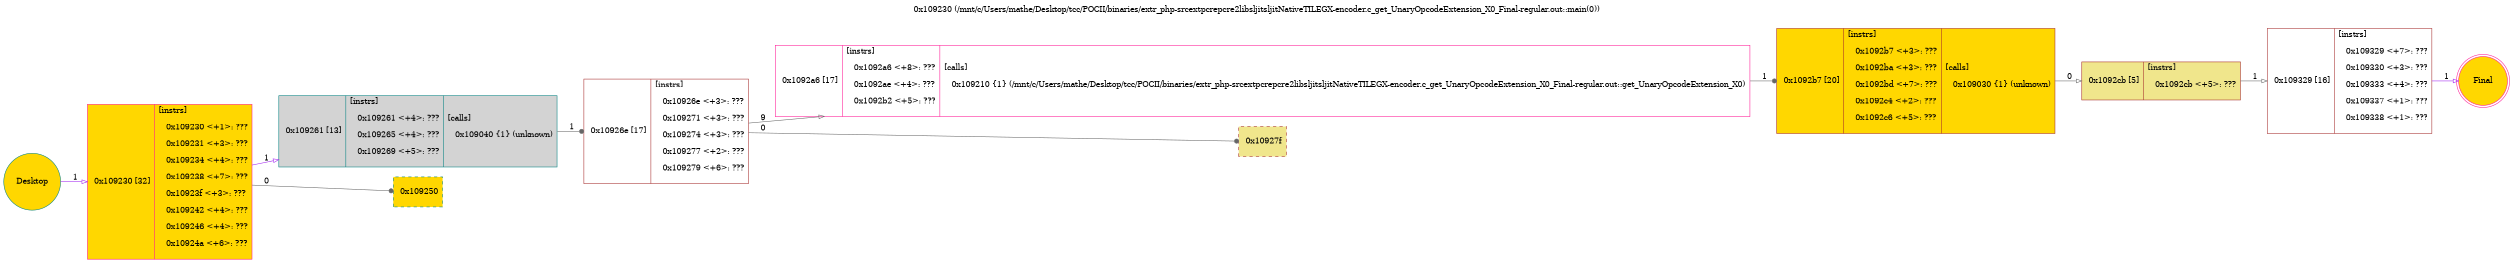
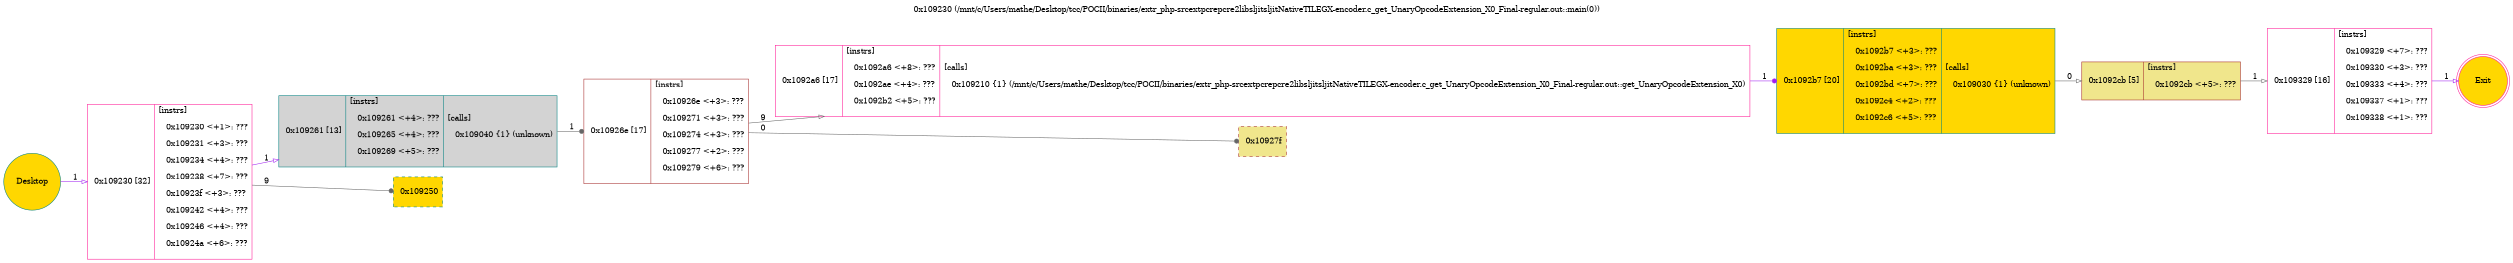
  digraph {
    label="0x109230 (/mnt/c/Users/mathe/Desktop/tcc/POCII/binaries/extr_php-srcextpcrepcre2libsljitsljitNativeTILEGX-encoder.c_get_UnaryOpcodeExtension_X0_Final-regular.out::main(0))"
    labelloc=t
    rankdir=LR
    node [color=deeppink fillcolor=gold shape=record style=filled]
    edge [arrowhead=onormal color=gray40]
    n1 [color=teal height=0.3 label=Desktop shape=circle width=0.3]
-   n2 [label="{\n     0x109230 [32]\l\n     | [instrs]\l\n     &nbsp;&nbsp;0x109230 \<+1\>: ???\l\n     &nbsp;&nbsp;0x109231 \<+3\>: ???\l\n     &nbsp;&nbsp;0x109234 \<+4\>: ???\l\n     &nbsp;&nbsp;0x109238 \<+7\>: ???\l\n     &nbsp;&nbsp;0x10923f \<+3\>: ???\l\n     &nbsp;&nbsp;0x109242 \<+4\>: ???\l\n     &nbsp;&nbsp;0x109246 \<+4\>: ???\l\n     &nbsp;&nbsp;0x10924a \<+6\>: ???\l\n  }"]
+   n2 [fillcolor=white label="{\n     0x109230 [32]\l\n     | [instrs]\l\n     &nbsp;&nbsp;0x109230 \<+1\>: ???\l\n     &nbsp;&nbsp;0x109231 \<+3\>: ???\l\n     &nbsp;&nbsp;0x109234 \<+4\>: ???\l\n     &nbsp;&nbsp;0x109238 \<+7\>: ???\l\n     &nbsp;&nbsp;0x10923f \<+3\>: ???\l\n     &nbsp;&nbsp;0x109242 \<+4\>: ???\l\n     &nbsp;&nbsp;0x109246 \<+4\>: ???\l\n     &nbsp;&nbsp;0x10924a \<+6\>: ???\l\n  }"]
    n3 [color=teal fillcolor=lightgrey label="{\n     0x109261 [13]\l\n     | [instrs]\l\n     &nbsp;&nbsp;0x109261 \<+4\>: ???\l\n     &nbsp;&nbsp;0x109265 \<+4\>: ???\l\n     &nbsp;&nbsp;0x109269 \<+5\>: ???\l\n     | [calls]\l\n     &nbsp;&nbsp;0x109040 \{1\} (unknown)\l\n  }"]
    n4 [color=teal label="{\n     0x109250\l\n  }" style="dashed,filled"]
    n5 [color=brown fillcolor=white label="{\n     0x10926e [17]\l\n     | [instrs]\l\n     &nbsp;&nbsp;0x10926e \<+3\>: ???\l\n     &nbsp;&nbsp;0x109271 \<+3\>: ???\l\n     &nbsp;&nbsp;0x109274 \<+3\>: ???\l\n     &nbsp;&nbsp;0x109277 \<+2\>: ???\l\n     &nbsp;&nbsp;0x109279 \<+6\>: ???\l\n  }"]
    n6 [fillcolor=white label="{\n     0x1092a6 [17]\l\n     | [instrs]\l\n     &nbsp;&nbsp;0x1092a6 \<+8\>: ???\l\n     &nbsp;&nbsp;0x1092ae \<+4\>: ???\l\n     &nbsp;&nbsp;0x1092b2 \<+5\>: ???\l\n     | [calls]\l\n     &nbsp;&nbsp;0x109210 \{1\} (/mnt/c/Users/mathe/Desktop/tcc/POCII/binaries/extr_php-srcextpcrepcre2libsljitsljitNativeTILEGX-encoder.c_get_UnaryOpcodeExtension_X0_Final-regular.out::get_UnaryOpcodeExtension_X0)\l\n  }"]
    n7 [color=brown fillcolor=khaki label="{\n     0x10927f\l\n  }" style="dashed,filled"]
-   n8 [color=brown label="{\n     0x1092b7 [20]\l\n     | [instrs]\l\n     &nbsp;&nbsp;0x1092b7 \<+3\>: ???\l\n     &nbsp;&nbsp;0x1092ba \<+3\>: ???\l\n     &nbsp;&nbsp;0x1092bd \<+7\>: ???\l\n     &nbsp;&nbsp;0x1092c4 \<+2\>: ???\l\n     &nbsp;&nbsp;0x1092c6 \<+5\>: ???\l\n     | [calls]\l\n     &nbsp;&nbsp;0x109030 \{1\} (unknown)\l\n  }"]
+   n8 [color=teal label="{\n     0x1092b7 [20]\l\n     | [instrs]\l\n     &nbsp;&nbsp;0x1092b7 \<+3\>: ???\l\n     &nbsp;&nbsp;0x1092ba \<+3\>: ???\l\n     &nbsp;&nbsp;0x1092bd \<+7\>: ???\l\n     &nbsp;&nbsp;0x1092c4 \<+2\>: ???\l\n     &nbsp;&nbsp;0x1092c6 \<+5\>: ???\l\n     | [calls]\l\n     &nbsp;&nbsp;0x109030 \{1\} (unknown)\l\n  }"]
    n9 [color=brown fillcolor=khaki label="{\n     0x1092cb [5]\l\n     | [instrs]\l\n     &nbsp;&nbsp;0x1092cb \<+5\>: ???\l\n  }"]
-   n10 [color=brown fillcolor=white label="{\n     0x109329 [16]\l\n     | [instrs]\l\n     &nbsp;&nbsp;0x109329 \<+7\>: ???\l\n     &nbsp;&nbsp;0x109330 \<+3\>: ???\l\n     &nbsp;&nbsp;0x109333 \<+4\>: ???\l\n     &nbsp;&nbsp;0x109337 \<+1\>: ???\l\n     &nbsp;&nbsp;0x109338 \<+1\>: ???\l\n  }"]
-   Exit [height=0.3 peripheries=2 shape=circle width=0.3 label=Final]
+   n10 [fillcolor=white label="{\n     0x109329 [16]\l\n     | [instrs]\l\n     &nbsp;&nbsp;0x109329 \<+7\>: ???\l\n     &nbsp;&nbsp;0x109330 \<+3\>: ???\l\n     &nbsp;&nbsp;0x109333 \<+4\>: ???\l\n     &nbsp;&nbsp;0x109337 \<+1\>: ???\l\n     &nbsp;&nbsp;0x109338 \<+1\>: ???\l\n  }"]
+   Exit [height=0.3 peripheries=2 shape=circle width=0.3]
    n1 -> n2 [color=purple label=" 1"]
    n2 -> n3 [color=purple label=" 1"]
-   n2 -> n4 [arrowhead=dot label=" 0"]
+   n2 -> n4 [arrowhead=dot label=" 9"]
    n3 -> n5 [arrowhead=dot label=" 1"]
    n5 -> n6 [label=" 9"]
    n5 -> n7 [arrowhead=dot label=" 0"]
-   n6 -> n8 [arrowhead=dot label=" 1"]
+   n6 -> n8 [arrowhead=dot color=purple label=" 1"]
    n8 -> n9 [label=" 0"]
    n9 -> n10 [label=" 1"]
    n10 -> Exit [color=purple label=" 1"]
  }
